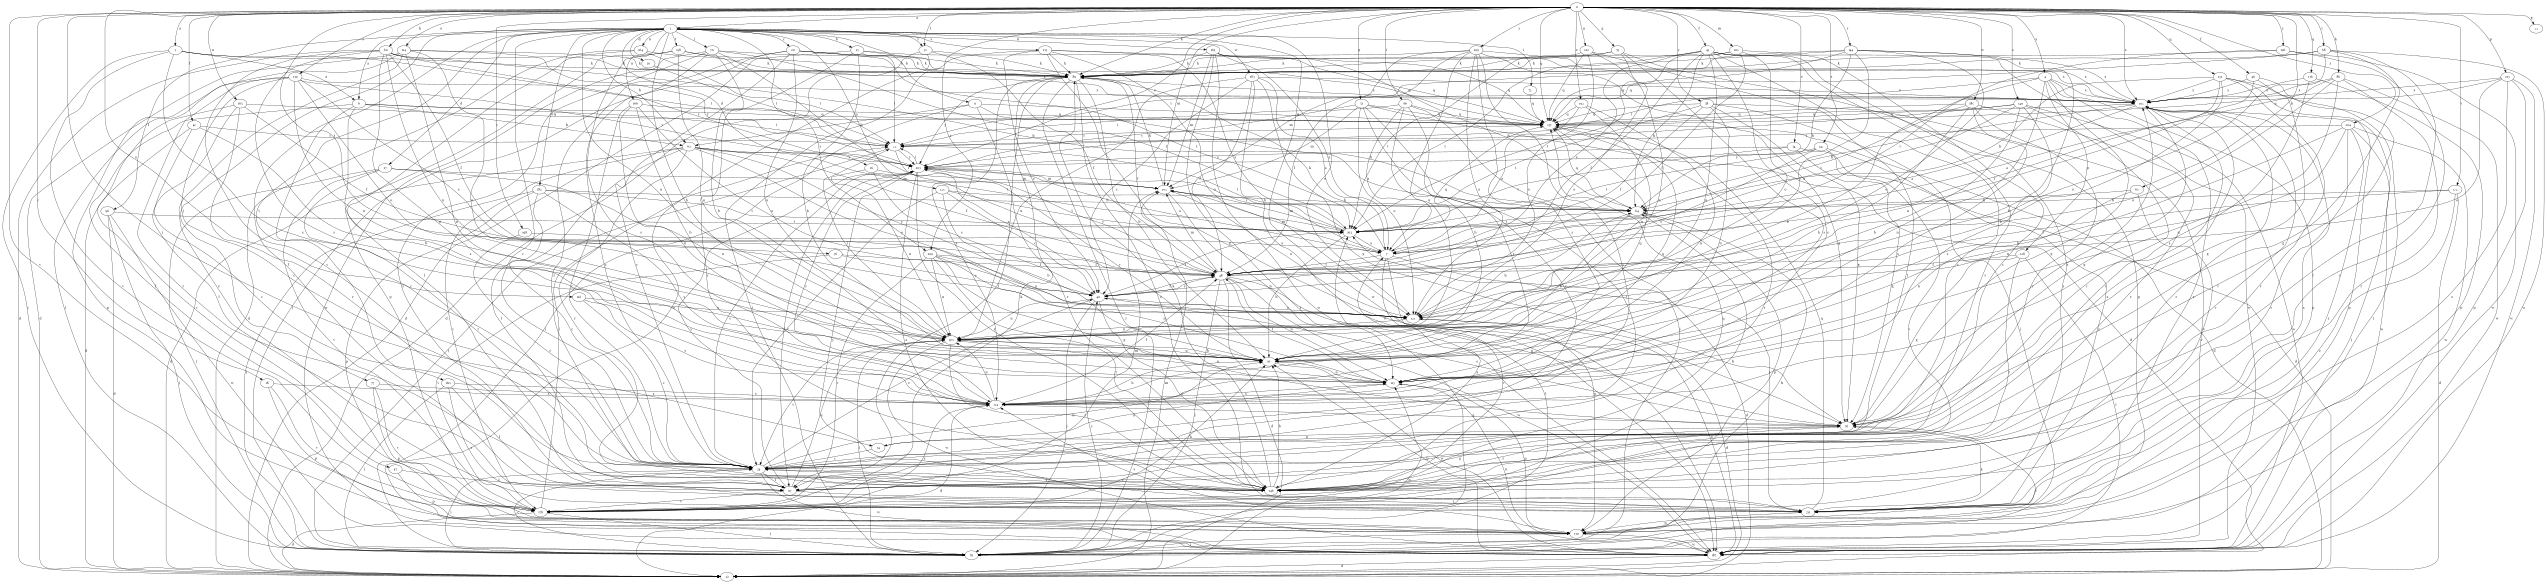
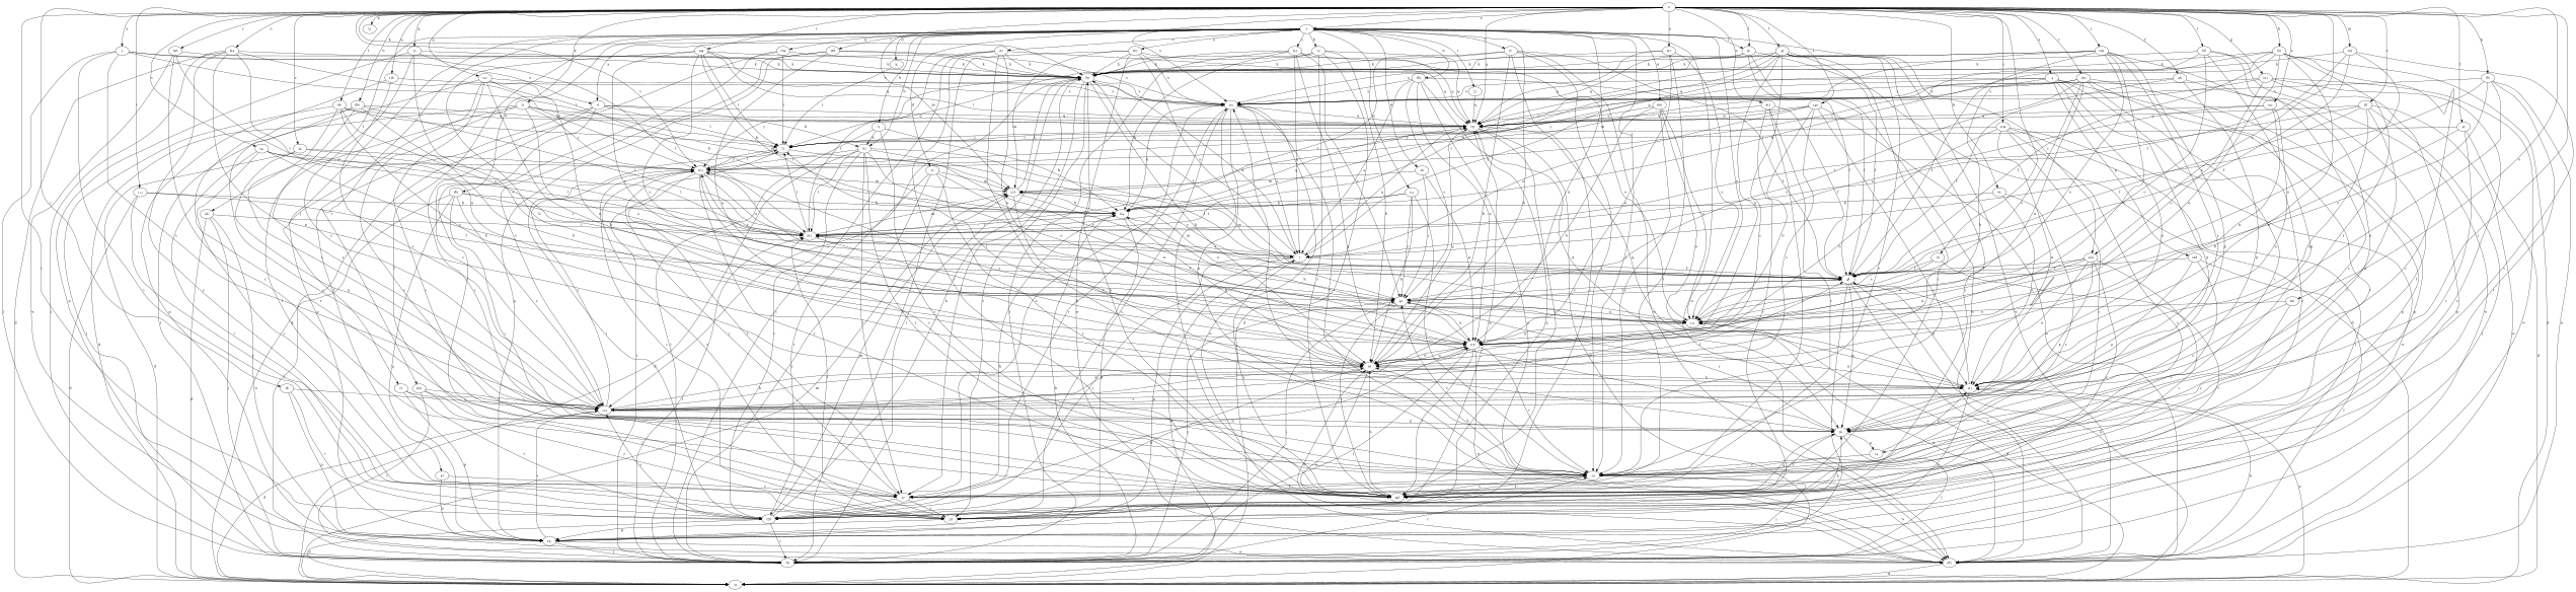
  strict digraph {
    fontname="Playfair Display"
    node [fontname="Playfair Display"]
    edge [fontname="Playfair Display"]
    0
    1
    4
    5
    18
    34
    38
    41
    43
    46
    51
    53
    55
    60
    61
    66
    68
    74
    76
    86
    89
    90
    101
    105
    112
    114
    116
    123
    132
    136
    137
    139
    144
    147
    149
    163
    172
    178
    180
    192
    195
    196
-   198
    199
    203
    204
    209
    6
    9
    13
    16
    20
    24
    26
    27
    30
    63
    70
    72
    77
    96
    97
    121
    125
    153
    158
    160
    164
    165
    166
    170
    182
    183
    187
    56
    73
    113
    128
    130
    211
    81
    154
    32
    162
    48
    7
    64
    146
    40
    47
    0 -> 1 [label=a]
    0 -> 4 [label=a]
    0 -> 5 [label=a]
    0 -> 18 [label=c]
    0 -> 34 [label=e]
    0 -> 38 [label=e]
    0 -> 41 [label=f]
    0 -> 43 [label=f]
    0 -> 46 [label=f]
    0 -> 51 [label=g]
    0 -> 53 [label=g]
    0 -> 55 [label=g]
    0 -> 60 [label=h]
    0 -> 61 [label=h]
    0 -> 66 [label=i]
    0 -> 68 [label=i]
    0 -> 74 [label=j]
    0 -> 76 [label=j]
    0 -> 86 [label=k]
    0 -> 89 [label=k]
    0 -> 90 [label=l]
    0 -> 101 [label=m]
    0 -> 105 [label=m]
    0 -> 112 [label=n]
    0 -> 114 [label=o]
    0 -> 116 [label=o]
    0 -> 123 [label=p]
    0 -> 132 [label=q]
    0 -> 136 [label=q]
    0 -> 137 [label=q]
    0 -> 139 [label=r]
    0 -> 144 [label=r]
    0 -> 147 [label=s]
    0 -> 149 [label=s]
    0 -> 163 [label=u]
    0 -> 172 [label=v]
    0 -> 178 [label=v]
    0 -> 180 [label=w]
    0 -> 192 [label=x]
    0 -> 195 [label=x]
    0 -> 196 [label=y]
-   0 -> 198 [label=y]
    0 -> 199 [label=y]
    0 -> 203 [label=y]
    0 -> 204 [label=z]
    0 -> 209 [label=z]
    1 -> 90 [label=l]
    1 -> 209 [label=z]
    1 -> 6 [label=a]
    1 -> 9 [label=b]
    1 -> 13 [label=b]
    1 -> 16 [label=b]
    1 -> 20 [label=c]
    1 -> 24 [label=c]
    1 -> 26 [label=d]
    1 -> 27 [label=d]
    1 -> 30 [label=d]
    1 -> 63 [label=h]
    1 -> 70 [label=i]
    1 -> 72 [label=i]
    1 -> 77 [label=j]
    1 -> 96 [label=l]
    1 -> 97 [label=l]
    1 -> 121 [label=o]
    1 -> 125 [label=p]
    1 -> 153 [label=s]
    1 -> 158 [label=t]
    1 -> 160 [label=t]
    1 -> 164 [label=u]
    1 -> 165 [label=u]
    1 -> 166 [label=u]
    1 -> 170 [label=u]
    1 -> 182 [label=w]
    1 -> 183 [label=w]
    1 -> 187 [label=w]
    4 -> 195 [label=x]
    4 -> 16 [label=b]
    4 -> 56 [label=g]
    4 -> 73 [label=i]
    4 -> 113 [label=n]
    4 -> 128 [label=p]
    4 -> 130 [label=p]
    4 -> 211 [label=z]
    5 -> 89 [label=k]
    5 -> 178 [label=v]
    5 -> 6 [label=a]
    5 -> 73 [label=i]
    5 -> 81 [label=j]
    5 -> 154 [label=s]
    18 -> 178 [label=v]
    18 -> 130 [label=p]
    18 -> 154 [label=s]
    34 -> 203 [label=y]
    34 -> 56 [label=g]
    34 -> 32 [label=d]
    34 -> 162 [label=t]
    38 -> 137 [label=q]
    38 -> 187 [label=w]
    38 -> 56 [label=g]
    38 -> 113 [label=n]
    38 -> 81 [label=j]
    38 -> 162 [label=t]
    38 -> 48 [label=f]
    41 -> 16 [label=b]
    41 -> 24 [label=c]
    41 -> 73 [label=i]
    41 -> 32 [label=d]
    43 -> 89 [label=k]
    43 -> 24 [label=c]
    43 -> 170 [label=u]
    43 -> 187 [label=w]
    43 -> 211 [label=z]
    43 -> 154 [label=s]
    43 -> 162 [label=t]
    43 -> 48 [label=f]
    43 -> 7 [label=a]
    43 -> 64 [label=h]
    43 -> 146 [label=r]
    46 -> 195 [label=x]
    46 -> 97 [label=l]
    46 -> 56 [label=g]
    46 -> 48 [label=f]
    51 -> 105 [label=m]
    51 -> 137 [label=q]
    51 -> 203 [label=y]
    51 -> 24 [label=c]
    51 -> 97 [label=l]
    51 -> 121 [label=o]
    51 -> 32 [label=d]
    55 -> 89 [label=k]
    55 -> 121 [label=o]
    55 -> 130 [label=p]
    55 -> 154 [label=s]
    55 -> 162 [label=t]
    60 -> 89 [label=k]
    60 -> 203 [label=y]
    60 -> 24 [label=c]
    60 -> 170 [label=u]
    60 -> 113 [label=n]
    60 -> 154 [label=s]
    60 -> 32 [label=d]
    60 -> 48 [label=f]
    60 -> 64 [label=h]
    61 -> 113 [label=n]
    61 -> 64 [label=h]
    61 -> 146 [label=r]
    66 -> 137 [label=q]
    66 -> 16 [label=b]
    66 -> 73 [label=i]
    66 -> 81 [label=j]
    66 -> 154 [label=s]
    66 -> 7 [label=a]
    68 -> 89 [label=k]
    68 -> 137 [label=q]
    68 -> 97 [label=l]
    68 -> 121 [label=o]
    68 -> 187 [label=w]
    68 -> 56 [label=g]
    74 -> 24 [label=c]
    74 -> 113 [label=n]
    76 -> 178 [label=v]
    76 -> 48 [label=f]
    76 -> 40 [label=e]
    86 -> 195 [label=x]
    86 -> 121 [label=o]
    86 -> 187 [label=w]
    86 -> 113 [label=n]
    86 -> 7 [label=a]
    86 -> 146 [label=r]
    89 -> 195 [label=x]
    89 -> 203 [label=y]
    89 -> 16 [label=b]
    89 -> 97 [label=l]
    89 -> 211 [label=z]
    89 -> 81 [label=j]
    89 -> 154 [label=s]
    89 -> 48 [label=f]
    90 -> 89 [label=k]
    90 -> 187 [label=w]
    90 -> 32 [label=d]
    90 -> 48 [label=f]
    101 -> 89 [label=k]
    101 -> 24 [label=c]
    101 -> 121 [label=o]
    101 -> 162 [label=t]
    101 -> 48 [label=f]
    105 -> 89 [label=k]
    105 -> 121 [label=o]
    105 -> 113 [label=n]
    105 -> 64 [label=h]
    112 -> 89 [label=k]
    112 -> 137 [label=q]
    112 -> 97 [label=l]
    112 -> 121 [label=o]
    112 -> 170 [label=u]
    114 -> 89 [label=k]
    114 -> 203 [label=y]
    114 -> 170 [label=u]
    114 -> 113 [label=n]
    114 -> 211 [label=z]
    114 -> 81 [label=j]
    114 -> 32 [label=d]
    116 -> 24 [label=c]
    116 -> 121 [label=o]
    116 -> 154 [label=s]
    123 -> 137 [label=q]
    123 -> 195 [label=x]
    123 -> 121 [label=o]
    123 -> 187 [label=w]
    123 -> 130 [label=p]
    123 -> 211 [label=z]
    132 -> 195 [label=x]
    132 -> 16 [label=b]
    132 -> 170 [label=u]
    132 -> 130 [label=p]
    132 -> 81 [label=j]
    132 -> 64 [label=h]
    132 -> 146 [label=r]
    136 -> 195 [label=x]
    136 -> 130 [label=p]
    136 -> 154 [label=s]
    137 -> 73 [label=i]
    137 -> 32 [label=d]
    137 -> 146 [label=r]
    139 -> 195 [label=x]
    139 -> 203 [label=y]
    139 -> 24 [label=c]
    139 -> 121 [label=o]
    139 -> 170 [label=u]
    139 -> 130 [label=p]
    139 -> 146 [label=r]
    139 -> 40 [label=e]
    144 -> 89 [label=k]
    144 -> 137 [label=q]
    144 -> 195 [label=x]
    144 -> 16 [label=b]
    144 -> 121 [label=o]
    144 -> 73 [label=i]
    144 -> 64 [label=h]
    144 -> 40 [label=e]
    147 -> 178 [label=v]
    147 -> 203 [label=y]
    147 -> 211 [label=z]
    147 -> 162 [label=t]
    147 -> 40 [label=e]
    149 -> 137 [label=q]
    149 -> 203 [label=y]
    149 -> 16 [label=b]
    149 -> 24 [label=c]
    149 -> 187 [label=w]
    149 -> 154 [label=s]
    149 -> 7 [label=a]
    163 -> 137 [label=q]
    163 -> 178 [label=v]
    163 -> 97 [label=l]
    163 -> 48 [label=f]
    163 -> 146 [label=r]
    172 -> 211 [label=z]
    172 -> 32 [label=d]
    172 -> 48 [label=f]
    172 -> 64 [label=h]
    178 -> 89 [label=k]
    178 -> 105 [label=m]
    178 -> 137 [label=q]
    178 -> 16 [label=b]
    178 -> 73 [label=i]
    178 -> 81 [label=j]
    178 -> 154 [label=s]
    178 -> 32 [label=d]
    178 -> 64 [label=h]
    180 -> 137 [label=q]
    180 -> 16 [label=b]
    180 -> 24 [label=c]
    180 -> 154 [label=s]
    180 -> 162 [label=t]
    180 -> 146 [label=r]
    192 -> 137 [label=q]
    192 -> 170 [label=u]
    192 -> 113 [label=n]
    192 -> 7 [label=a]
    195 -> 137 [label=q]
    195 -> 178 [label=v]
    195 -> 24 [label=c]
    195 -> 187 [label=w]
    195 -> 56 [label=g]
    195 -> 7 [label=a]
    195 -> 64 [label=h]
    195 -> 146 [label=r]
    196 -> 89 [label=k]
    196 -> 187 [label=w]
    196 -> 162 [label=t]
    196 -> 146 [label=r]
-   198 -> 24 [label=c]
-   198 -> 7 [label=a]
    199 -> 89 [label=k]
    199 -> 105 [label=m]
    199 -> 195 [label=x]
    199 -> 24 [label=c]
    199 -> 121 [label=o]
    199 -> 170 [label=u]
    199 -> 56 [label=g]
    199 -> 154 [label=s]
    199 -> 48 [label=f]
    203 -> 105 [label=m]
    203 -> 24 [label=c]
    203 -> 97 [label=l]
    203 -> 73 [label=i]
    203 -> 211 [label=z]
    203 -> 7 [label=a]
    203 -> 146 [label=r]
    204 -> 16 [label=b]
    204 -> 187 [label=w]
    204 -> 73 [label=i]
    204 -> 113 [label=n]
    204 -> 211 [label=z]
    204 -> 81 [label=j]
    204 -> 146 [label=r]
    209 -> 178 [label=v]
    209 -> 121 [label=o]
    209 -> 170 [label=u]
    209 -> 56 [label=g]
    209 -> 113 [label=n]
    209 -> 48 [label=f]
    209 -> 146 [label=r]
    6 -> 137 [label=q]
    6 -> 24 [label=c]
    6 -> 63 [label=h]
    6 -> 73 [label=i]
    6 -> 154 [label=s]
    6 -> 47 [label=f]
-   9 -> 137 [label=q]
+   90 -> 137 [label=q]
    9 -> 63 [label=h]
    9 -> 81 [label=j]
    9 -> 64 [label=h]
    9 -> 146 [label=r]
    13 -> 89 [label=k]
    13 -> 137 [label=q]
    13 -> 16 [label=b]
    13 -> 73 [label=i]
    13 -> 32 [label=d]
    13 -> 146 [label=r]
    16 -> 137 [label=q]
    16 -> 203 [label=y]
    16 -> 170 [label=u]
    16 -> 187 [label=w]
    16 -> 113 [label=n]
    20 -> 89 [label=k]
    20 -> 137 [label=q]
    20 -> 24 [label=c]
    20 -> 170 [label=u]
    20 -> 81 [label=j]
    20 -> 162 [label=t]
    20 -> 146 [label=r]
    24 -> 16 [label=b]
    24 -> 97 [label=l]
    24 -> 187 [label=w]
    24 -> 81 [label=j]
    24 -> 146 [label=r]
    24 -> 40 [label=e]
    26 -> 105 [label=m]
    26 -> 170 [label=u]
    26 -> 40 [label=e]
    27 -> 105 [label=m]
    27 -> 178 [label=v]
    27 -> 170 [label=u]
    27 -> 81 [label=j]
    27 -> 146 [label=r]
    30 -> 73 [label=i]
    63 -> 178 [label=v]
    63 -> 203 [label=y]
    63 -> 97 [label=l]
    63 -> 121 [label=o]
    63 -> 32 [label=d]
    63 -> 162 [label=t]
    63 -> 48 [label=f]
    63 -> 146 [label=r]
    63 -> 40 [label=e]
    70 -> 89 [label=k]
    70 -> 16 [label=b]
    70 -> 24 [label=c]
    70 -> 187 [label=w]
    70 -> 211 [label=z]
    70 -> 162 [label=t]
    70 -> 48 [label=f]
    72 -> 137 [label=q]
    77 -> 178 [label=v]
    77 -> 130 [label=p]
    77 -> 154 [label=s]
    96 -> 187 [label=w]
    96 -> 81 [label=j]
    96 -> 32 [label=d]
    96 -> 162 [label=t]
    97 -> 178 [label=v]
    97 -> 195 [label=x]
    97 -> 203 [label=y]
    97 -> 170 [label=u]
    97 -> 211 [label=z]
    121 -> 170 [label=u]
    121 -> 32 [label=d]
    125 -> 16 [label=b]
    125 -> 24 [label=c]
    125 -> 162 [label=t]
    125 -> 64 [label=h]
    125 -> 40 [label=e]
    153 -> 89 [label=k]
    153 -> 121 [label=o]
    153 -> 56 [label=g]
    153 -> 81 [label=j]
    153 -> 7 [label=a]
    153 -> 64 [label=h]
    153 -> 40 [label=e]
    158 -> 89 [label=k]
    158 -> 195 [label=x]
    158 -> 170 [label=u]
    158 -> 130 [label=p]
    158 -> 154 [label=s]
    160 -> 97 [label=l]
    160 -> 211 [label=z]
    160 -> 81 [label=j]
    160 -> 154 [label=s]
    164 -> 89 [label=k]
    164 -> 97 [label=l]
    164 -> 73 [label=i]
    164 -> 32 [label=d]
    165 -> 89 [label=k]
    165 -> 105 [label=m]
    165 -> 137 [label=q]
    165 -> 195 [label=x]
    165 -> 187 [label=w]
    165 -> 81 [label=j]
    165 -> 7 [label=a]
    166 -> 137 [label=q]
    166 -> 16 [label=b]
    166 -> 24 [label=c]
    166 -> 121 [label=o]
    166 -> 113 [label=n]
    170 -> 16 [label=b]
    170 -> 24 [label=c]
    170 -> 187 [label=w]
    170 -> 73 [label=i]
    170 -> 113 [label=n]
    170 -> 81 [label=j]
    170 -> 64 [label=h]
    170 -> 146 [label=r]
    182 -> 24 [label=c]
    182 -> 130 [label=p]
    182 -> 81 [label=j]
    182 -> 154 [label=s]
    182 -> 162 [label=t]
    182 -> 64 [label=h]
    183 -> 195 [label=x]
    183 -> 170 [label=u]
    183 -> 187 [label=w]
    183 -> 56 [label=g]
    183 -> 48 [label=f]
    183 -> 7 [label=a]
    183 -> 40 [label=e]
    187 -> 16 [label=b]
    187 -> 121 [label=o]
    187 -> 113 [label=n]
    187 -> 32 [label=d]
    56 -> 74 [label=g]
    56 -> 195 [label=x]
    56 -> 81 [label=j]
    56 -> 146 [label=r]
    56 -> 40 [label=e]
    73 -> 203 [label=y]
    73 -> 81 [label=j]
    73 -> 40 [label=e]
    113 -> 137 [label=q]
    113 -> 130 [label=p]
    113 -> 154 [label=s]
    113 -> 48 [label=f]
    128 -> 56 [label=g]
    128 -> 81 [label=j]
    128 -> 48 [label=f]
    128 -> 146 [label=r]
    130 -> 187 [label=w]
    130 -> 81 [label=j]
    130 -> 154 [label=s]
    211 -> 137 [label=q]
    211 -> 195 [label=x]
    211 -> 203 [label=y]
    211 -> 56 [label=g]
    211 -> 130 [label=p]
    211 -> 162 [label=t]
    81 -> 24 [label=c]
    81 -> 162 [label=t]
    81 -> 64 [label=h]
    81 -> 40 [label=e]
    154 -> 203 [label=y]
    154 -> 16 [label=b]
    154 -> 170 [label=u]
    154 -> 56 [label=g]
    154 -> 32 [label=d]
    154 -> 48 [label=f]
    32 -> 105 [label=m]
    32 -> 113 [label=n]
    162 -> 105 [label=m]
    162 -> 203 [label=y]
    162 -> 16 [label=b]
    162 -> 73 [label=i]
    162 -> 7 [label=a]
    48 -> 105 [label=m]
    48 -> 203 [label=y]
    48 -> 187 [label=w]
    48 -> 56 [label=g]
    48 -> 113 [label=n]
    48 -> 81 [label=j]
    48 -> 32 [label=d]
    48 -> 40 [label=e]
    7 -> 89 [label=k]
    7 -> 105 [label=m]
    7 -> 137 [label=q]
    7 -> 178 [label=v]
    7 -> 130 [label=p]
    7 -> 32 [label=d]
    7 -> 48 [label=f]
    64 -> 137 [label=q]
    64 -> 16 [label=b]
    64 -> 130 [label=p]
    64 -> 162 [label=t]
    146 -> 89 [label=k]
    146 -> 16 [label=b]
    146 -> 24 [label=c]
    146 -> 56 [label=g]
    146 -> 7 [label=a]
    40 -> 121 [label=o]
    40 -> 170 [label=u]
    40 -> 81 [label=j]
    40 -> 162 [label=t]
    40 -> 48 [label=f]
    40 -> 146 [label=r]
    47 -> 97 [label=l]
    47 -> 130 [label=p]
  }
